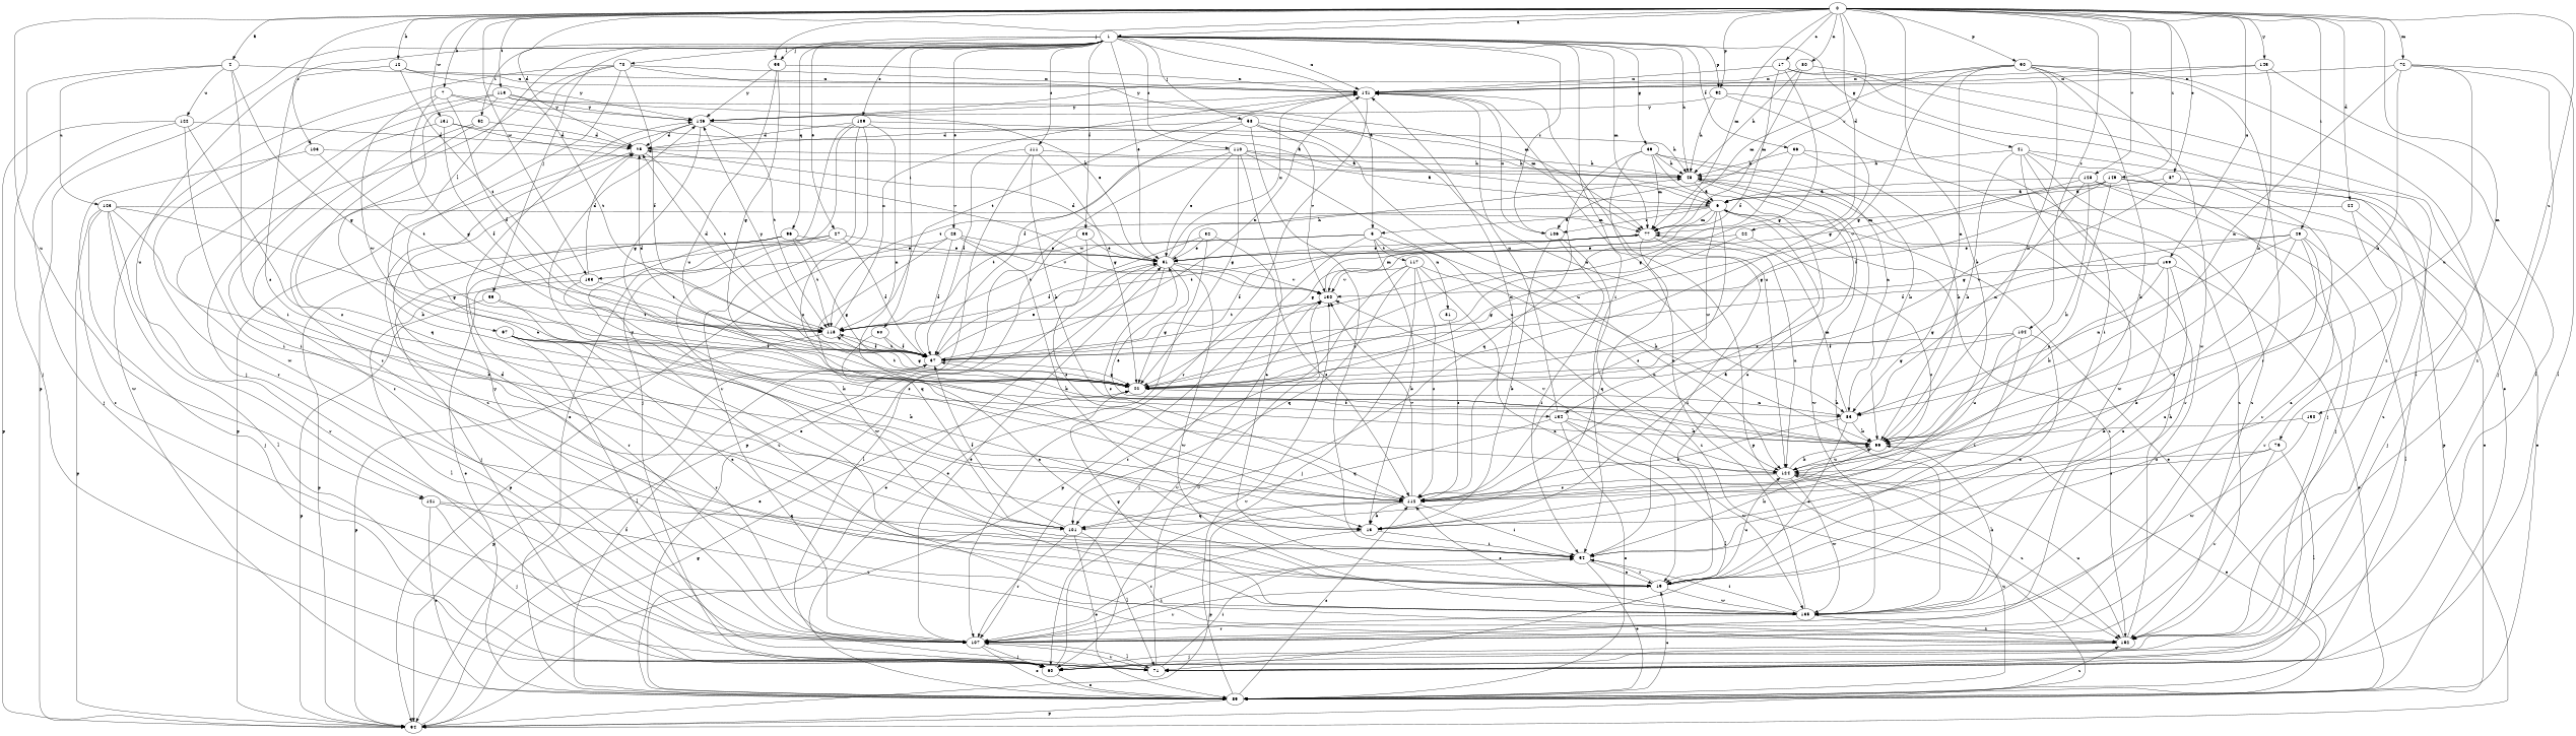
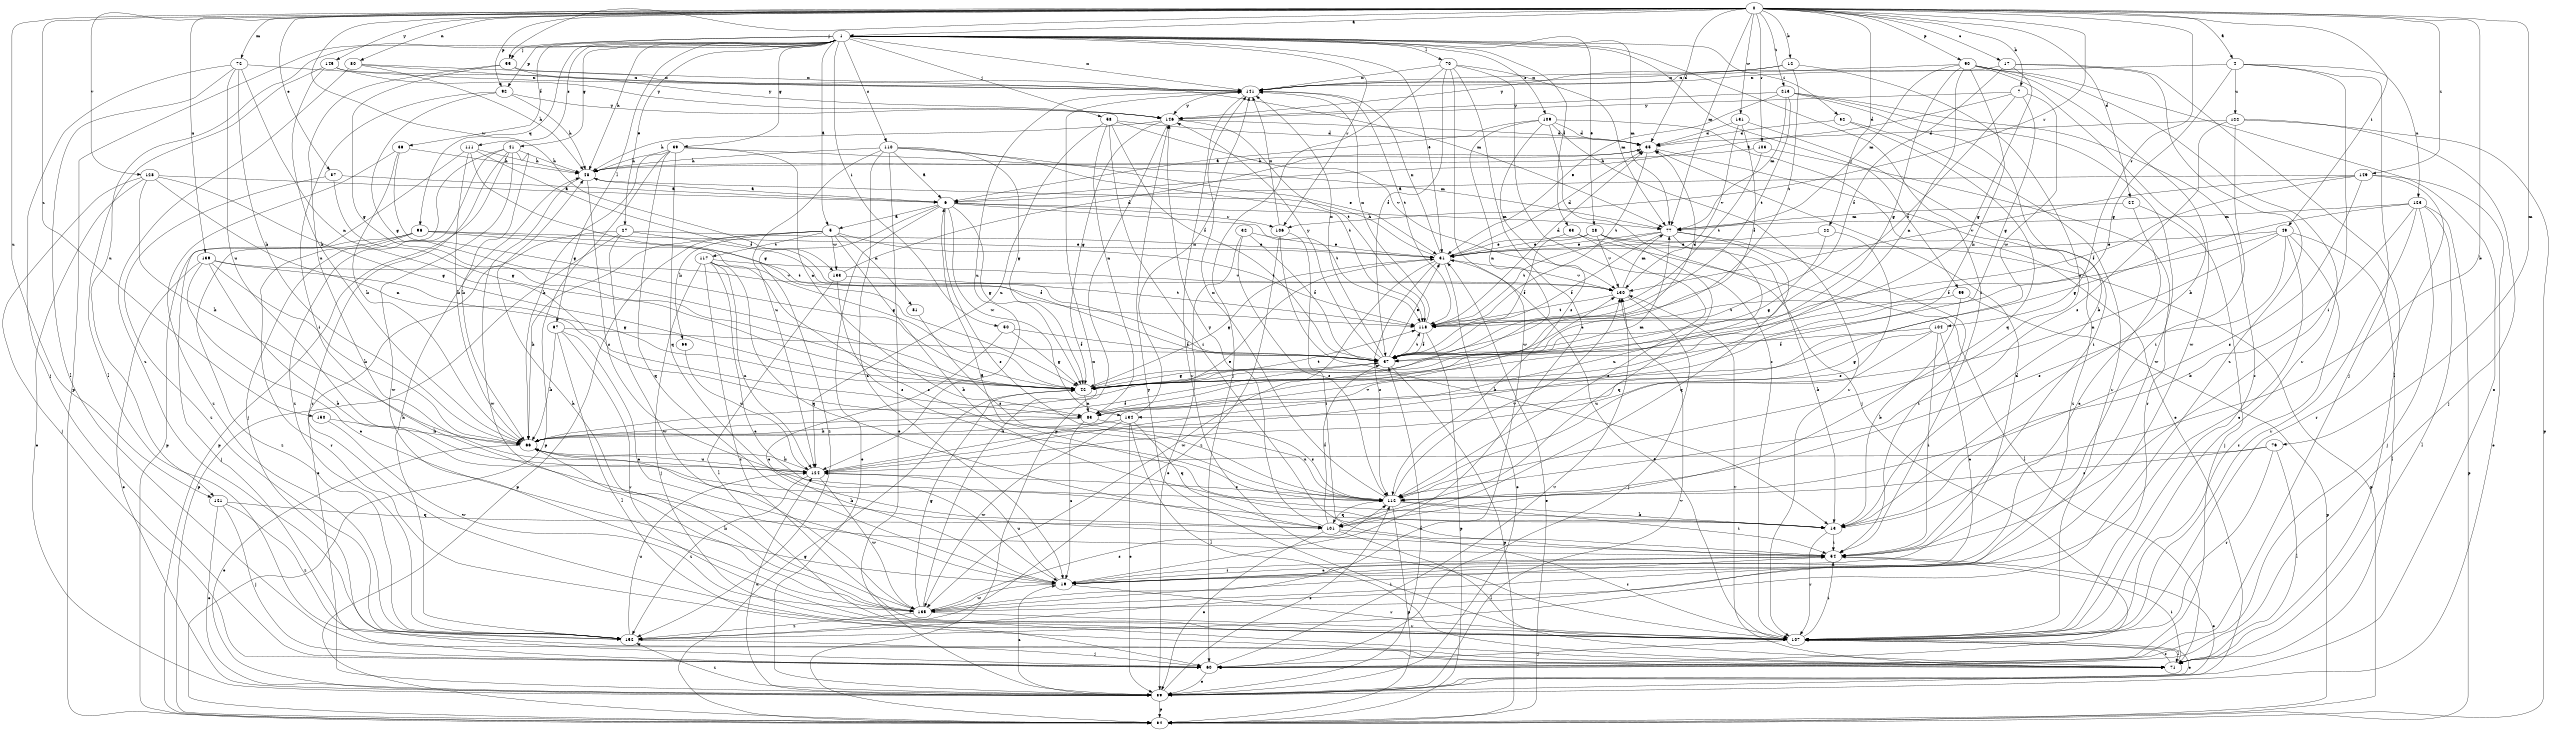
  strict digraph {
    0
    1
    4
    7
    12
    13
    17
    22
    24
-   25
+   25 [label=35]
    49
    55
    72
    76
    77
    80
    87
    90
    92
    103
    104
    106
-   113
+   113 [label=213]
    121
    128
    131
    133
    139
    145
    149
    150
    5
    27
    28
    31
    33
    36
    39
    41
    48
    50
    52
    54
    58
    59
    67
    70
    94
    96
    109
    110
    111
    141
    42
    60
    122
    123
    6
    134
    37
    146
    118
    112
    107
    152
    71
    19
    32
    89
    83
    124
    66
    101
    135
    130
+   65
    81
    117
    0 -> 1 [label=a]
    0 -> 4 [label=a]
    0 -> 7 [label=b]
    0 -> 12 [label=b]
    0 -> 13 [label=b]
    0 -> 17 [label=c]
    0 -> 22 [label=d]
    0 -> 24 [label=d]
    0 -> 25 [label=d]
    0 -> 49 [label=i]
    0 -> 55 [label=j]
    0 -> 72 [label=m]
    0 -> 76 [label=m]
    0 -> 77 [label=m]
    0 -> 80 [label=n]
    0 -> 87 [label=o]
    0 -> 90 [label=p]
    0 -> 92 [label=p]
    0 -> 103 [label=r]
    0 -> 104 [label=r]
    0 -> 106 [label=r]
    0 -> 113 [label=t]
    0 -> 121 [label=u]
    0 -> 128 [label=v]
    0 -> 131 [label=w]
    0 -> 133 [label=w]
    0 -> 139 [label=x]
    0 -> 145 [label=y]
    0 -> 149 [label=z]
    0 -> 150 [label=z]
    1 -> 55 [label=j]
    1 -> 77 [label=m]
    1 -> 92 [label=p]
    1 -> 106 [label=r]
    1 -> 121 [label=u]
    1 -> 5 [label=a]
    1 -> 27 [label=e]
    1 -> 28 [label=e]
    1 -> 31 [label=e]
    1 -> 33 [label=f]
    1 -> 36 [label=f]
    1 -> 39 [label=g]
    1 -> 41 [label=g]
    1 -> 48 [label=h]
    1 -> 50 [label=i]
    1 -> 52 [label=i]
    1 -> 54 [label=i]
    1 -> 58 [label=j]
    1 -> 59 [label=j]
    1 -> 67 [label=l]
    1 -> 70 [label=l]
    1 -> 94 [label=p]
    1 -> 96 [label=q]
    1 -> 109 [label=s]
    1 -> 110 [label=s]
    1 -> 111 [label=s]
    1 -> 141 [label=x]
    4 -> 54 [label=i]
    4 -> 141 [label=x]
    4 -> 42 [label=g]
    4 -> 60 [label=j]
    4 -> 122 [label=u]
    4 -> 123 [label=u]
    7 -> 42 [label=g]
    7 -> 6 [label=a]
    7 -> 134 [label=w]
    7 -> 37 [label=f]
    7 -> 146 [label=y]
    12 -> 141 [label=x]
    12 -> 146 [label=y]
    12 -> 118 [label=t]
    12 -> 112 [label=s]
    13 -> 54 [label=i]
    13 -> 6 [label=a]
    13 -> 107 [label=r]
    17 -> 141 [label=x]
    17 -> 42 [label=g]
    17 -> 37 [label=f]
    17 -> 152 [label=z]
    17 -> 71 [label=l]
    22 -> 31 [label=e]
    22 -> 42 [label=g]
    22 -> 112 [label=s]
    24 -> 77 [label=m]
    24 -> 60 [label=j]
    24 -> 19 [label=c]
    25 -> 48 [label=h]
    25 -> 118 [label=t]
    25 -> 152 [label=z]
    49 -> 31 [label=e]
    49 -> 37 [label=f]
    49 -> 112 [label=s]
    49 -> 107 [label=r]
    49 -> 71 [label=l]
    49 -> 19 [label=c]
    49 -> 83 [label=n]
    55 -> 141 [label=x]
    55 -> 42 [label=g]
    55 -> 146 [label=y]
    55 -> 124 [label=u]
    72 -> 141 [label=x]
    72 -> 60 [label=j]
    72 -> 71 [label=l]
    72 -> 83 [label=n]
    72 -> 124 [label=u]
    72 -> 66 [label=k]
    76 -> 112 [label=s]
    76 -> 107 [label=r]
    76 -> 71 [label=l]
    76 -> 124 [label=u]
    77 -> 31 [label=e]
    77 -> 54 [label=i]
    77 -> 37 [label=f]
    77 -> 118 [label=t]
    77 -> 124 [label=u]
    77 -> 101 [label=q]
    80 -> 77 [label=m]
    80 -> 48 [label=h]
    80 -> 141 [label=x]
    80 -> 152 [label=z]
    87 -> 42 [label=g]
    87 -> 6 [label=a]
    87 -> 152 [label=z]
    90 -> 13 [label=b]
    90 -> 77 [label=m]
    90 -> 141 [label=x]
    90 -> 42 [label=g]
    90 -> 107 [label=r]
    90 -> 89 [label=o]
    90 -> 83 [label=n]
    90 -> 66 [label=k]
    90 -> 135 [label=w]
    92 -> 48 [label=h]
    92 -> 54 [label=i]
    92 -> 42 [label=g]
    92 -> 146 [label=y]
    103 -> 48 [label=h]
    103 -> 118 [label=t]
    103 -> 107 [label=r]
    104 -> 54 [label=i]
    104 -> 42 [label=g]
    104 -> 37 [label=f]
    104 -> 19 [label=c]
    104 -> 124 [label=u]
    106 -> 13 [label=b]
    106 -> 54 [label=i]
    106 -> 141 [label=x]
    106 -> 152 [label=z]
    113 -> 13 [label=b]
    113 -> 77 [label=m]
    113 -> 31 [label=e]
    113 -> 146 [label=y]
    113 -> 118 [label=t]
    113 -> 107 [label=r]
    113 -> 135 [label=w]
    121 -> 60 [label=j]
    121 -> 152 [label=z]
    121 -> 89 [label=o]
    121 -> 101 [label=q]
    128 -> 42 [label=g]
    128 -> 60 [label=j]
    128 -> 6 [label=a]
    128 -> 89 [label=o]
    128 -> 83 [label=n]
    128 -> 66 [label=k]
    131 -> 25 [label=d]
    131 -> 54 [label=i]
    131 -> 37 [label=f]
    131 -> 130 [label=v]
    133 -> 25 [label=d]
    133 -> 118 [label=t]
    133 -> 112 [label=s]
    133 -> 71 [label=l]
    139 -> 13 [label=b]
    139 -> 42 [label=g]
    139 -> 19 [label=c]
    139 -> 89 [label=o]
    139 -> 66 [label=k]
    139 -> 130 [label=v]
    145 -> 141 [label=x]
    145 -> 146 [label=y]
    145 -> 71 [label=l]
    145 -> 66 [label=k]
    149 -> 6 [label=a]
    149 -> 37 [label=f]
    149 -> 112 [label=s]
    149 -> 107 [label=r]
    149 -> 89 [label=o]
    149 -> 130 [label=v]
    150 -> 66 [label=k]
    150 -> 135 [label=w]
    5 -> 13 [label=b]
    5 -> 133 [label=w]
    5 -> 94 [label=p]
    5 -> 118 [label=t]
    5 -> 66 [label=k]
+   5 -> 65 [label=k]
    5 -> 81 [label=n]
    5 -> 117 [label=t]
    27 -> 31 [label=e]
    27 -> 94 [label=p]
    27 -> 37 [label=f]
    27 -> 89 [label=o]
    27 -> 135 [label=w]
    28 -> 13 [label=b]
    28 -> 31 [label=e]
    28 -> 94 [label=p]
    28 -> 37 [label=f]
    28 -> 101 [label=q]
    28 -> 130 [label=v]
    31 -> 25 [label=d]
    31 -> 48 [label=h]
    31 -> 141 [label=x]
    31 -> 42 [label=g]
    31 -> 112 [label=s]
    31 -> 89 [label=o]
    31 -> 135 [label=w]
    31 -> 130 [label=v]
    33 -> 31 [label=e]
    33 -> 112 [label=s]
    33 -> 71 [label=l]
    36 -> 48 [label=h]
    36 -> 42 [label=g]
    36 -> 152 [label=z]
    36 -> 66 [label=k]
    39 -> 77 [label=m]
    39 -> 48 [label=h]
    39 -> 94 [label=p]
-   39 -> 19 [label=c]
+   39 -> 19 [label=q]
    39 -> 83 [label=n]
    39 -> 66 [label=k]
    39 -> 101 [label=q]
    41 -> 48 [label=h]
    41 -> 94 [label=p]
    41 -> 60 [label=j]
    41 -> 107 [label=r]
    41 -> 152 [label=z]
    41 -> 66 [label=k]
    41 -> 135 [label=w]
    48 -> 6 [label=a]
    48 -> 112 [label=s]
    48 -> 135 [label=w]
    50 -> 42 [label=g]
    50 -> 37 [label=f]
    50 -> 19 [label=c]
    52 -> 25 [label=d]
    52 -> 107 [label=r]
    52 -> 101 [label=q]
    54 -> 19 [label=c]
    54 -> 89 [label=o]
    54 -> 66 [label=k]
    58 -> 25 [label=d]
    58 -> 54 [label=i]
    58 -> 37 [label=f]
    58 -> 83 [label=n]
    58 -> 124 [label=u]
    58 -> 130 [label=v]
    59 -> 13 [label=b]
    59 -> 94 [label=p]
    59 -> 118 [label=t]
    67 -> 37 [label=f]
    67 -> 107 [label=r]
    67 -> 71 [label=l]
    67 -> 19 [label=c]
    67 -> 66 [label=k]
    70 -> 77 [label=m]
    70 -> 141 [label=x]
    70 -> 60 [label=j]
    70 -> 37 [label=f]
    70 -> 107 [label=r]
    70 -> 19 [label=c]
-   70 -> 89 [label=w]
+   70 -> 135 [label=w]
    94 -> 31 [label=e]
    94 -> 42 [label=g]
    96 -> 31 [label=e]
    96 -> 42 [label=g]
    96 -> 60 [label=j]
    96 -> 118 [label=t]
    96 -> 107 [label=r]
    96 -> 152 [label=z]
    109 -> 25 [label=d]
    109 -> 60 [label=j]
    109 -> 6 [label=a]
    109 -> 112 [label=s]
    109 -> 107 [label=r]
    109 -> 89 [label=o]
    109 -> 83 [label=n]
    110 -> 31 [label=e]
    110 -> 48 [label=h]
    110 -> 42 [label=g]
    110 -> 6 [label=a]
    110 -> 118 [label=t]
    110 -> 19 [label=c]
    110 -> 89 [label=o]
    110 -> 124 [label=u]
    111 -> 48 [label=h]
    111 -> 94 [label=p]
    111 -> 42 [label=g]
    111 -> 37 [label=f]
    111 -> 66 [label=k]
    141 -> 146 [label=y]
    141 -> 118 [label=t]
    141 -> 107 [label=r]
    141 -> 124 [label=u]
    42 -> 118 [label=t]
    42 -> 83 [label=n]
    60 -> 89 [label=o]
    60 -> 130 [label=v]
    122 -> 25 [label=d]
    122 -> 54 [label=i]
    122 -> 94 [label=p]
    122 -> 60 [label=j]
    122 -> 112 [label=s]
    123 -> 13 [label=b]
    123 -> 77 [label=m]
    123 -> 94 [label=p]
    123 -> 42 [label=g]
    123 -> 60 [label=j]
    123 -> 107 [label=r]
    123 -> 71 [label=l]
    6 -> 77 [label=m]
    6 -> 106 [label=r]
    6 -> 5 [label=a]
    6 -> 42 [label=g]
    6 -> 134 [label=w]
    6 -> 118 [label=t]
    6 -> 112 [label=s]
    6 -> 152 [label=z]
    6 -> 89 [label=o]
    134 -> 141 [label=x]
    134 -> 71 [label=l]
    134 -> 89 [label=o]
    134 -> 66 [label=k]
    134 -> 101 [label=q]
    134 -> 135 [label=w]
    37 -> 25 [label=d]
    37 -> 31 [label=e]
    37 -> 94 [label=p]
    37 -> 141 [label=x]
    37 -> 42 [label=g]
    37 -> 146 [label=y]
    37 -> 118 [label=t]
    146 -> 25 [label=d]
    146 -> 48 [label=h]
    146 -> 94 [label=p]
    146 -> 42 [label=g]
    146 -> 118 [label=t]
    118 -> 25 [label=d]
    118 -> 94 [label=p]
    118 -> 141 [label=x]
    118 -> 37 [label=f]
    112 -> 13 [label=b]
    112 -> 54 [label=i]
    112 -> 94 [label=p]
    112 -> 141 [label=x]
    112 -> 101 [label=q]
    112 -> 130 [label=v]
    107 -> 31 [label=e]
    107 -> 54 [label=i]
    107 -> 60 [label=j]
    107 -> 146 [label=y]
    107 -> 71 [label=l]
    107 -> 89 [label=o]
    152 -> 48 [label=h]
    152 -> 60 [label=j]
    152 -> 124 [label=u]
    71 -> 54 [label=i]
    71 -> 107 [label=r]
    71 -> 130 [label=v]
    19 -> 25 [label=d]
    19 -> 54 [label=i]
    19 -> 107 [label=r]
    19 -> 124 [label=u]
    19 -> 135 [label=w]
    32 -> 31 [label=e]
    32 -> 37 [label=f]
    32 -> 112 [label=s]
    32 -> 89 [label=o]
    89 -> 94 [label=p]
    89 -> 37 [label=f]
    89 -> 112 [label=s]
    89 -> 152 [label=z]
    89 -> 19 [label=c]
    89 -> 124 [label=u]
    89 -> 130 [label=v]
    83 -> 77 [label=m]
    83 -> 112 [label=s]
    83 -> 19 [label=c]
    83 -> 66 [label=k]
    124 -> 112 [label=s]
    124 -> 152 [label=z]
    124 -> 66 [label=k]
    124 -> 135 [label=w]
    124 -> 130 [label=v]
    66 -> 31 [label=e]
    66 -> 37 [label=f]
    66 -> 89 [label=o]
    66 -> 124 [label=u]
    101 -> 37 [label=f]
    101 -> 146 [label=y]
    101 -> 107 [label=r]
    101 -> 71 [label=l]
    101 -> 89 [label=o]
    135 -> 48 [label=h]
    135 -> 54 [label=i]
    135 -> 141 [label=x]
    135 -> 42 [label=g]
    135 -> 112 [label=s]
    135 -> 107 [label=r]
    135 -> 152 [label=z]
    135 -> 66 [label=k]
    130 -> 77 [label=m]
    130 -> 60 [label=j]
    130 -> 118 [label=t]
+   65 -> 124 [label=u]
    81 -> 112 [label=s]
    117 -> 60 [label=j]
    117 -> 112 [label=s]
    117 -> 107 [label=r]
    117 -> 19 [label=c]
    117 -> 124 [label=u]
    117 -> 101 [label=q]
    117 -> 130 [label=v]
  }
